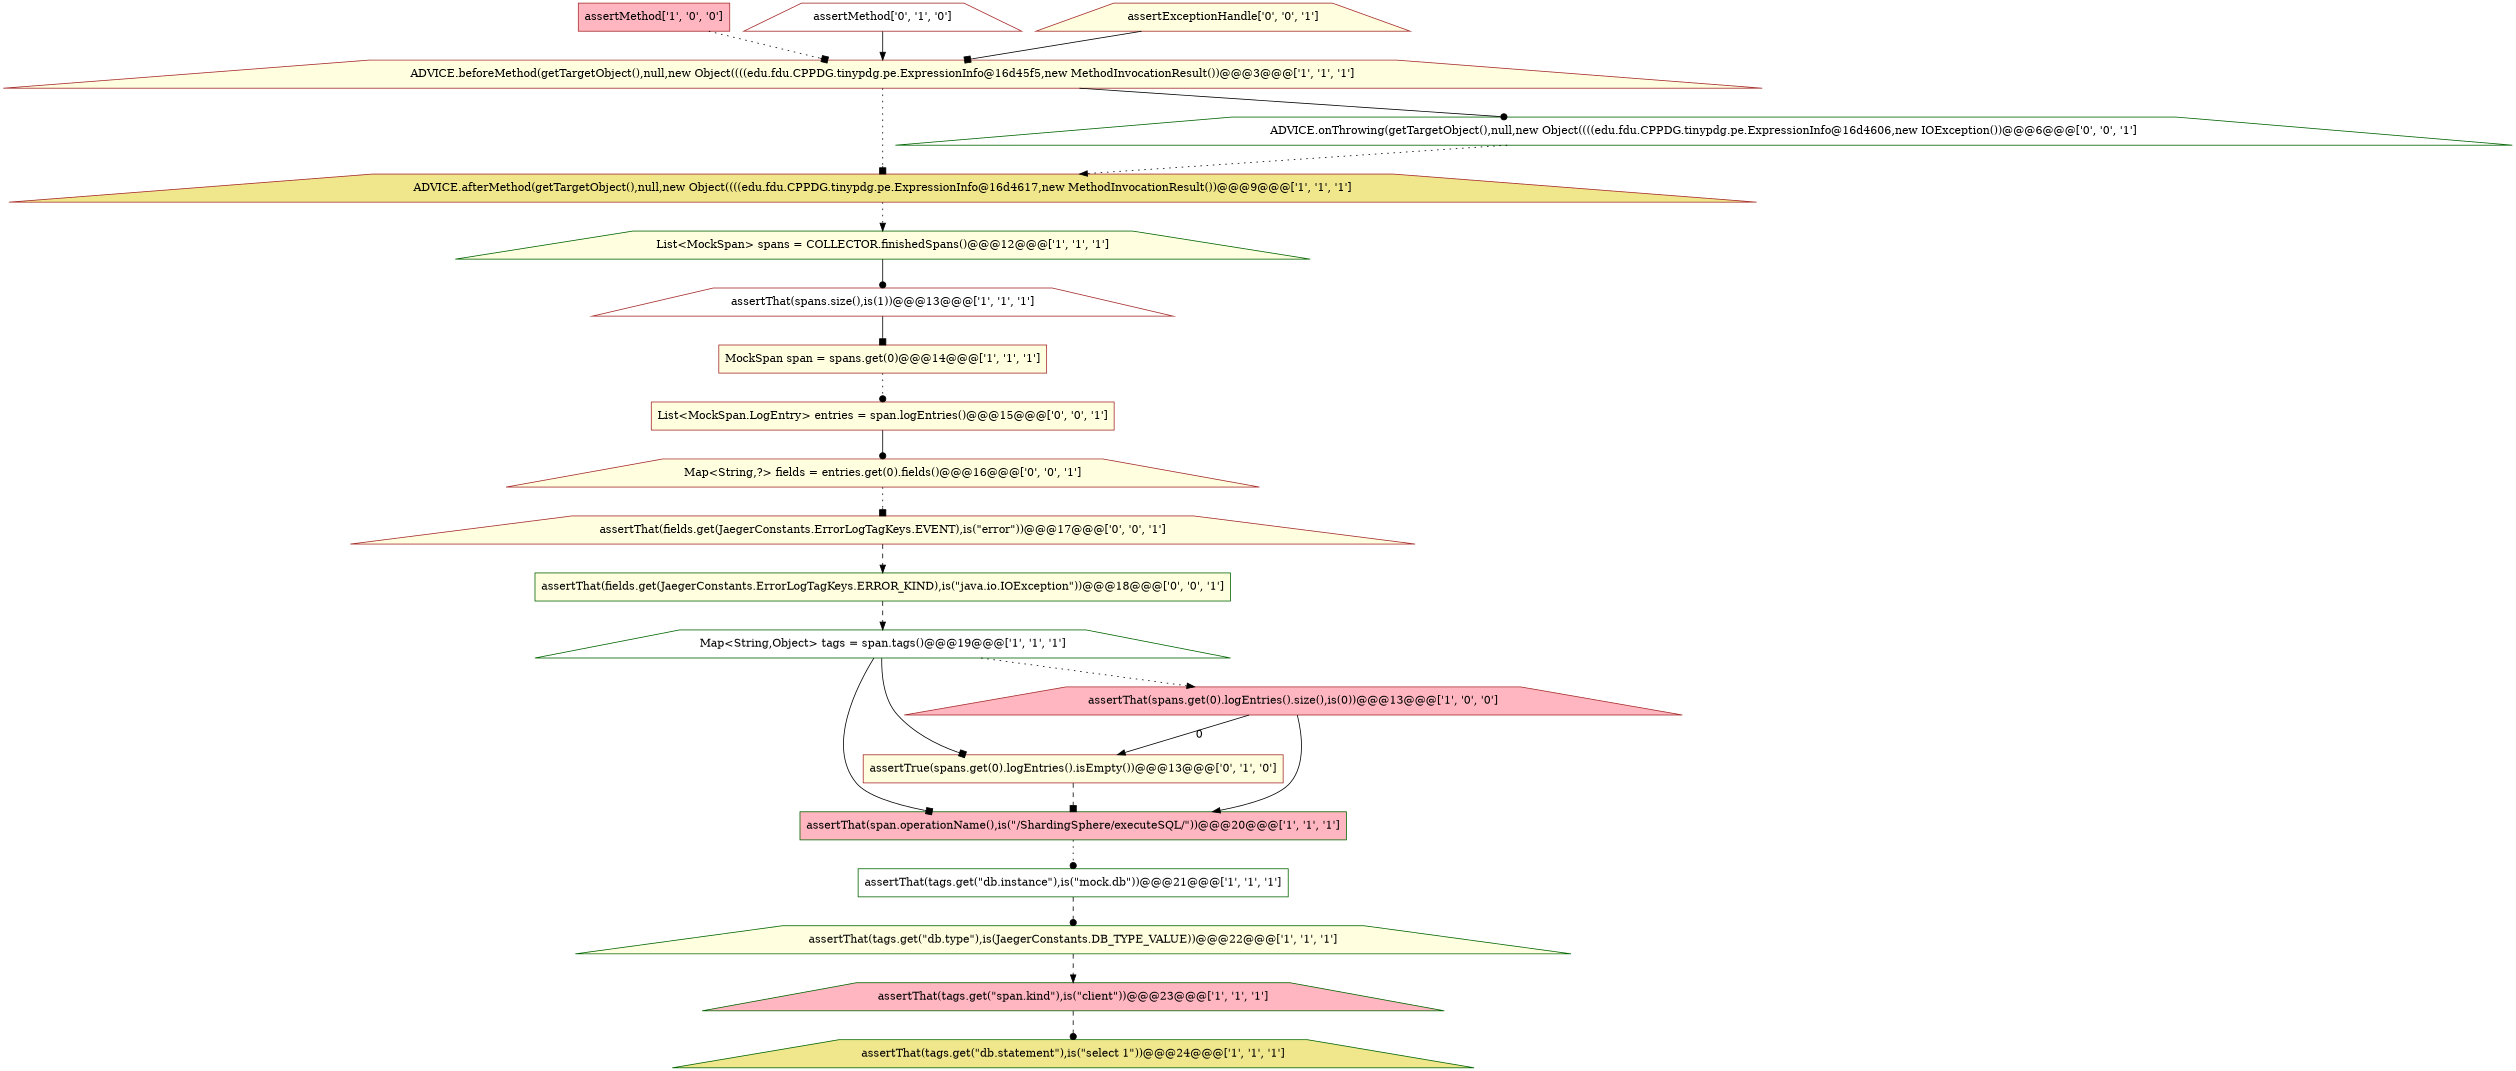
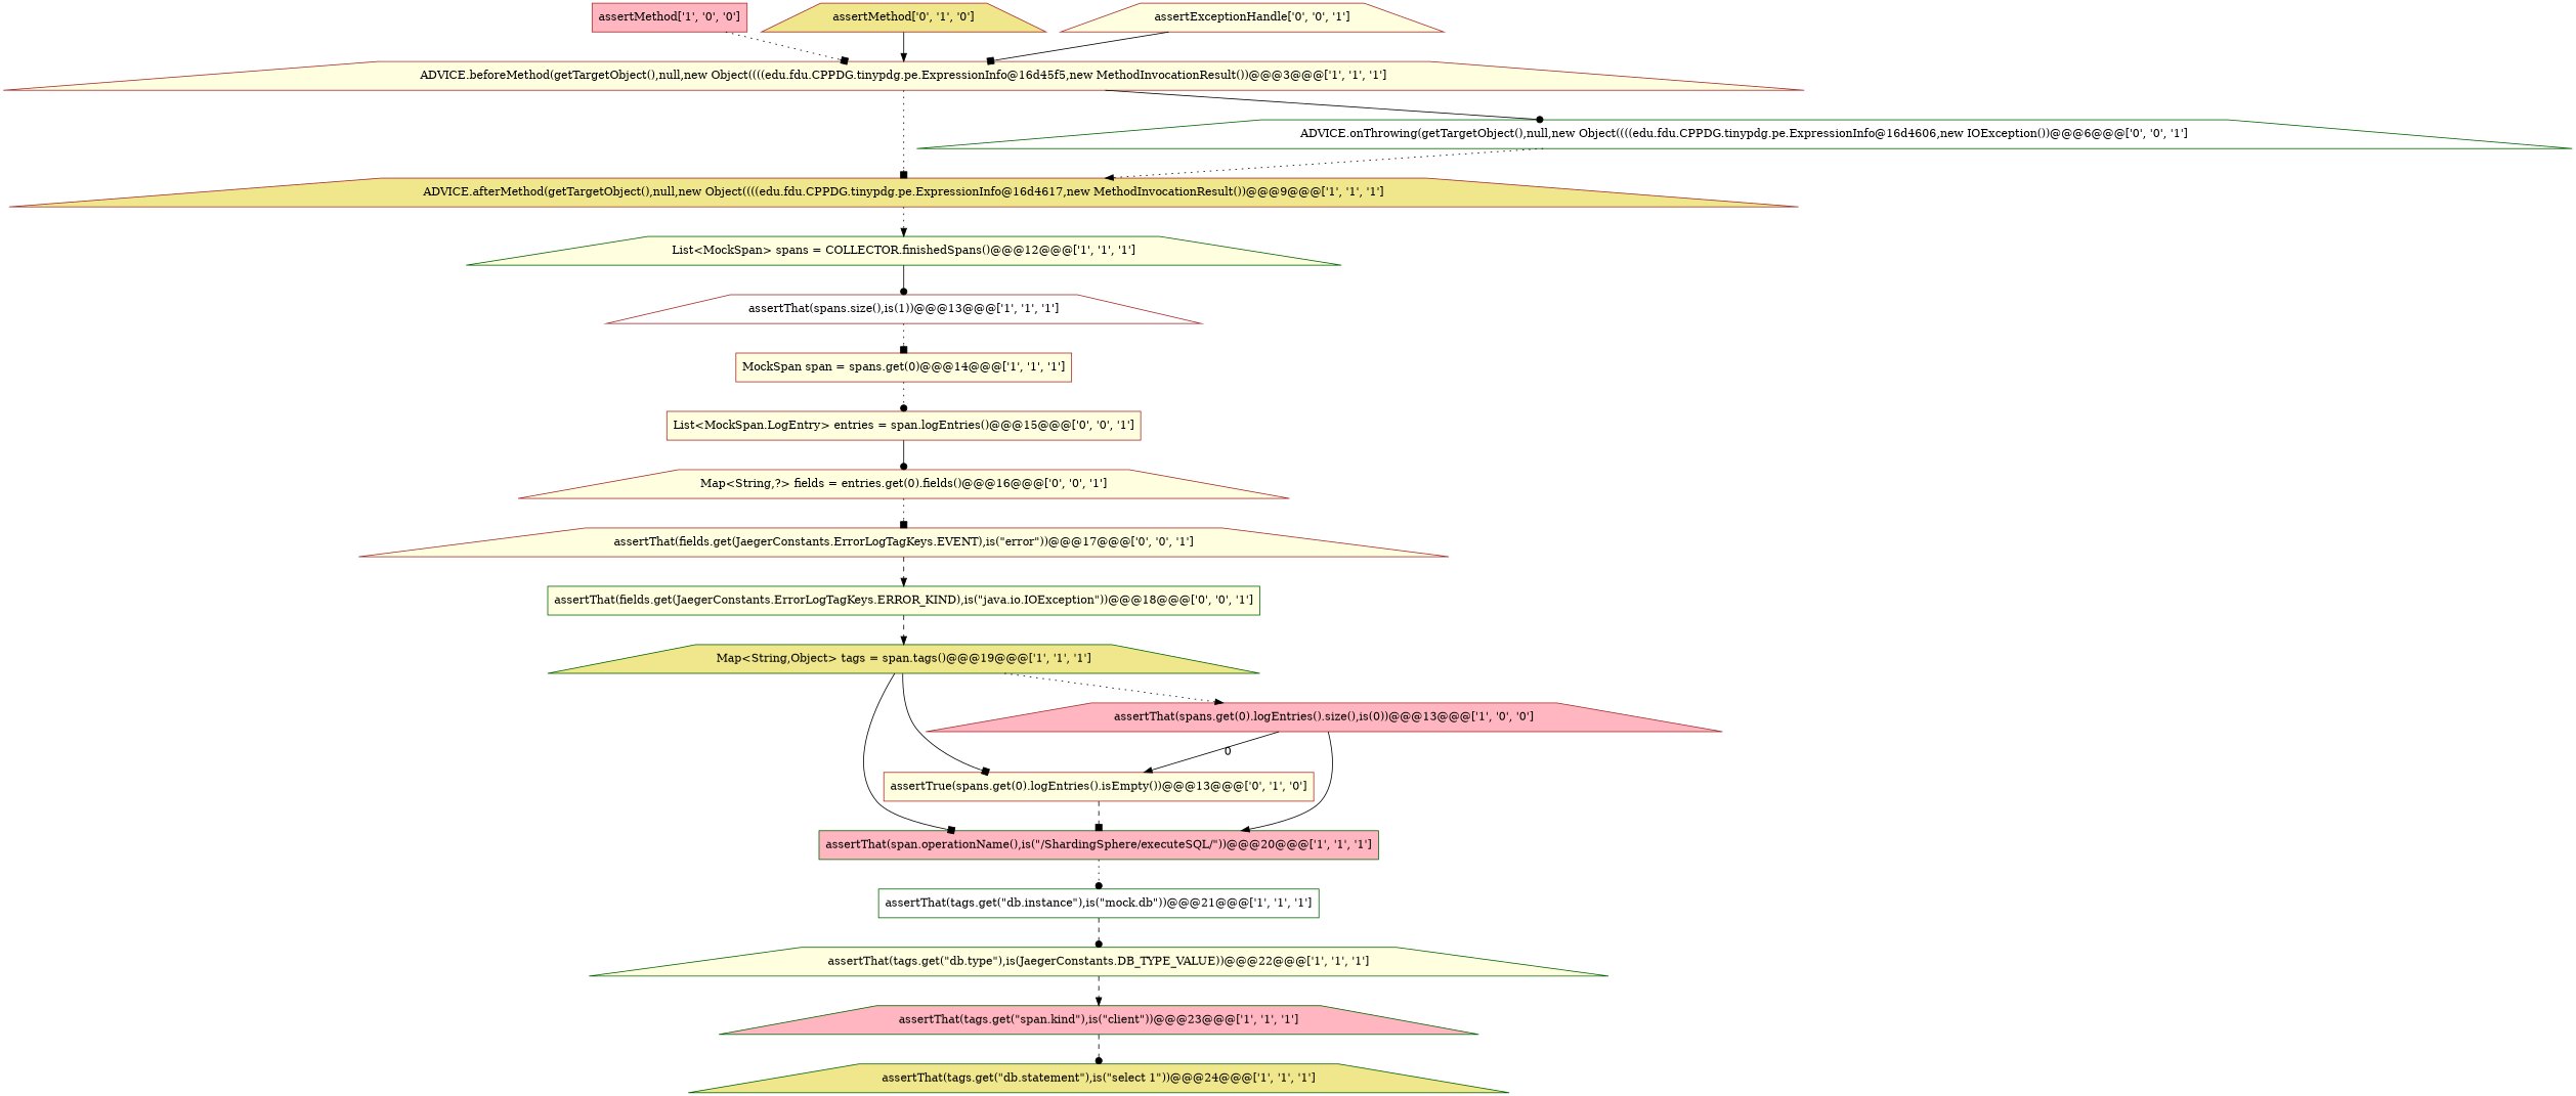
  digraph {
    node [color=brown fillcolor=lightyellow shape=trapezium style=filled]
    edge [arrowhead=normal style=dotted]
    n1 [fillcolor=lightpink label="assertMethod['1', '0', '0']" shape=box]
    n2 [label="ADVICE.beforeMethod(getTargetObject(),null,new Object((((edu.fdu.CPPDG.tinypdg.pe.ExpressionInfo@16d45f5,new MethodInvocationResult())@@@3@@@['1', '1', '1']"]
    n3 [fillcolor=khaki label="ADVICE.afterMethod(getTargetObject(),null,new Object((((edu.fdu.CPPDG.tinypdg.pe.ExpressionInfo@16d4617,new MethodInvocationResult())@@@9@@@['1', '1', '1']"]
    n4 [color=darkgreen fillcolor=white label="ADVICE.onThrowing(getTargetObject(),null,new Object((((edu.fdu.CPPDG.tinypdg.pe.ExpressionInfo@16d4606,new IOException())@@@6@@@['0', '0', '1']"]
    n5 [color=darkgreen label="List<MockSpan> spans = COLLECTOR.finishedSpans()@@@12@@@['1', '1', '1']"]
    n6 [fillcolor=white label="assertThat(spans.size(),is(1))@@@13@@@['1', '1', '1']"]
    n7 [label="MockSpan span = spans.get(0)@@@14@@@['1', '1', '1']" shape=box]
    n8 [label="List<MockSpan.LogEntry> entries = span.logEntries()@@@15@@@['0', '0', '1']" shape=box]
    n9 [label="Map<String,?> fields = entries.get(0).fields()@@@16@@@['0', '0', '1']"]
    n10 [label="assertThat(fields.get(JaegerConstants.ErrorLogTagKeys.EVENT),is(\"error\"))@@@17@@@['0', '0', '1']"]
    n11 [color=darkgreen label="assertThat(tags.get(\"db.type\"),is(JaegerConstants.DB_TYPE_VALUE))@@@22@@@['1', '1', '1']"]
    n12 [color=darkgreen fillcolor=lightpink label="assertThat(tags.get(\"span.kind\"),is(\"client\"))@@@23@@@['1', '1', '1']"]
    n13 [color=darkgreen fillcolor=khaki label="assertThat(tags.get(\"db.statement\"),is(\"select 1\"))@@@24@@@['1', '1', '1']"]
-   n14 [fillcolor=white label="assertMethod['0', '1', '0']"]
-   n15 [color=darkgreen fillcolor=white label="Map<String,Object> tags = span.tags()@@@19@@@['1', '1', '1']"]
+   n14 [fillcolor=khaki label="assertMethod['0', '1', '0']"]
+   n15 [color=darkgreen fillcolor=khaki label="Map<String,Object> tags = span.tags()@@@19@@@['1', '1', '1']"]
    n16 [label="assertTrue(spans.get(0).logEntries().isEmpty())@@@13@@@['0', '1', '0']" shape=box]
    n17 [color=darkgreen fillcolor=lightpink label="assertThat(span.operationName(),is(\"/ShardingSphere/executeSQL/\"))@@@20@@@['1', '1', '1']" shape=box]
    n18 [fillcolor=lightpink label="assertThat(spans.get(0).logEntries().size(),is(0))@@@13@@@['1', '0', '0']"]
    n19 [label="assertExceptionHandle['0', '0', '1']"]
    n20 [color=darkgreen label="assertThat(fields.get(JaegerConstants.ErrorLogTagKeys.ERROR_KIND),is(\"java.io.IOException\"))@@@18@@@['0', '0', '1']" shape=box]
    n21 [color=darkgreen fillcolor=white label="assertThat(tags.get(\"db.instance\"),is(\"mock.db\"))@@@21@@@['1', '1', '1']" shape=box]
    n1 -> n2 [arrowhead=box]
    n2 -> n3 [arrowhead=box]
    n2 -> n4 [arrowhead=dot style=solid]
    n3 -> n5
    n4 -> n3
    n5 -> n6 [arrowhead=dot style=solid]
-   n6 -> n7 [arrowhead=box style=solid]
+   n6 -> n7 [arrowhead=box]
    n7 -> n8 [arrowhead=dot]
    n8 -> n9 [arrowhead=dot style=solid]
    n9 -> n10 [arrowhead=box]
    n10 -> n20 [style=dashed]
    n11 -> n12 [style=dashed]
    n12 -> n13 [arrowhead=dot style=dashed]
    n14 -> n2 [style=solid]
    n15 -> n16 [arrowhead=box style=solid]
    n15 -> n17 [arrowhead=box style=solid]
    n15 -> n18
    n16 -> n17 [arrowhead=box style=dashed]
    n17 -> n21 [arrowhead=dot]
    n18 -> n16 [label=0 style=solid]
    n18 -> n17 [style=solid]
    n19 -> n2 [arrowhead=box style=solid]
    n20 -> n15 [style=dashed]
    n21 -> n11 [arrowhead=dot style=dashed]
  }
